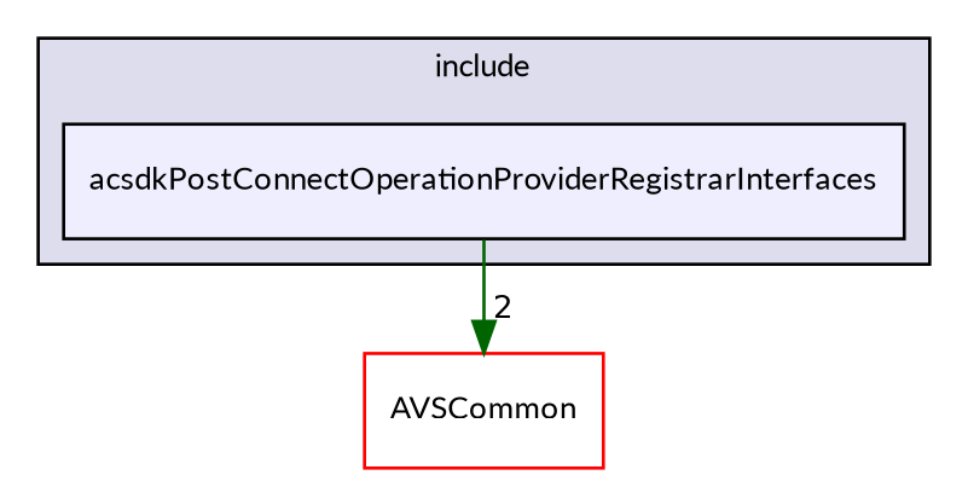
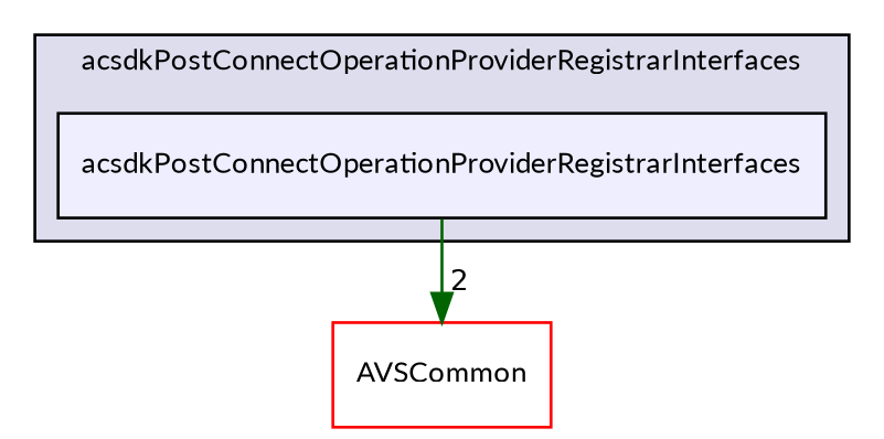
  digraph {
    compound=true
    fontname=Lato
    node [fontname=Lato fontsize=10 shape=box style=filled]
    n1 [fillcolor="#eeeeff" label=acsdkPostConnectOperationProviderRegistrarInterfaces pencolor=black]
    n2 [color=red fillcolor=white label=AVSCommon]
    subgraph cluster_1 {
      bgcolor="#ddddee"
      fontsize=10
-     label=include
+     label=acsdkPostConnectOperationProviderRegistrarInterfaces
      pencolor=black
      n1
    }
    n1 -> n2 [headlabel=2 labeldistance=1.5 labelfontname=Helvetica labelfontsize=10 color=darkgreen fontname=Lato]
  }
